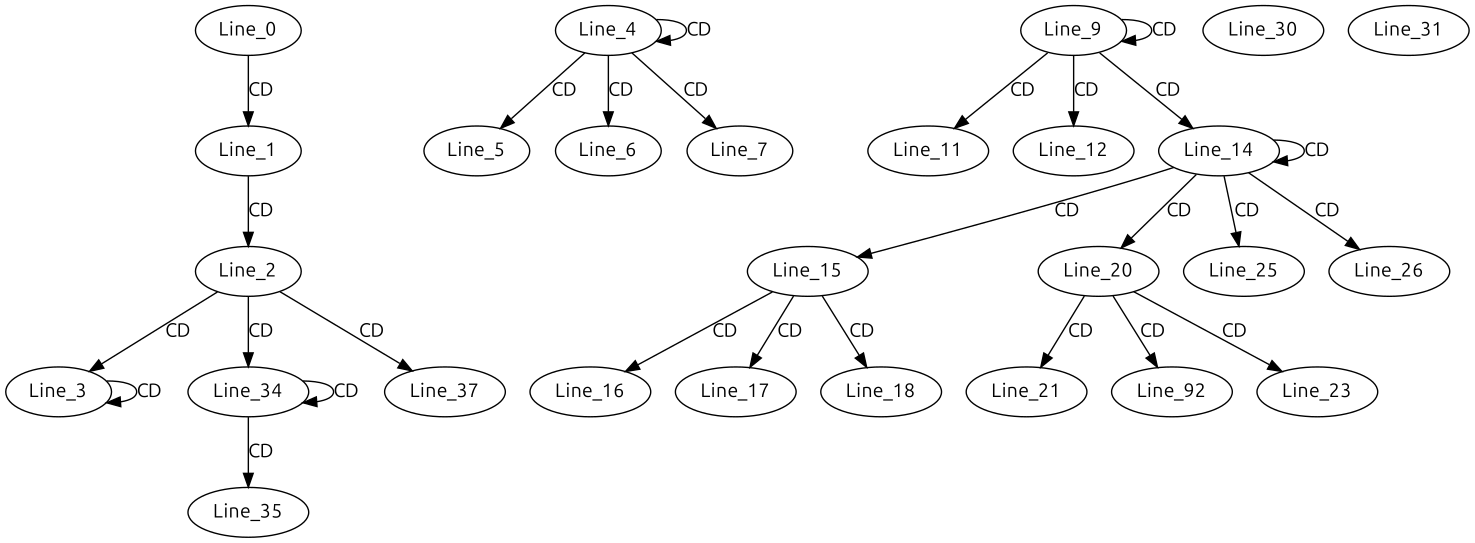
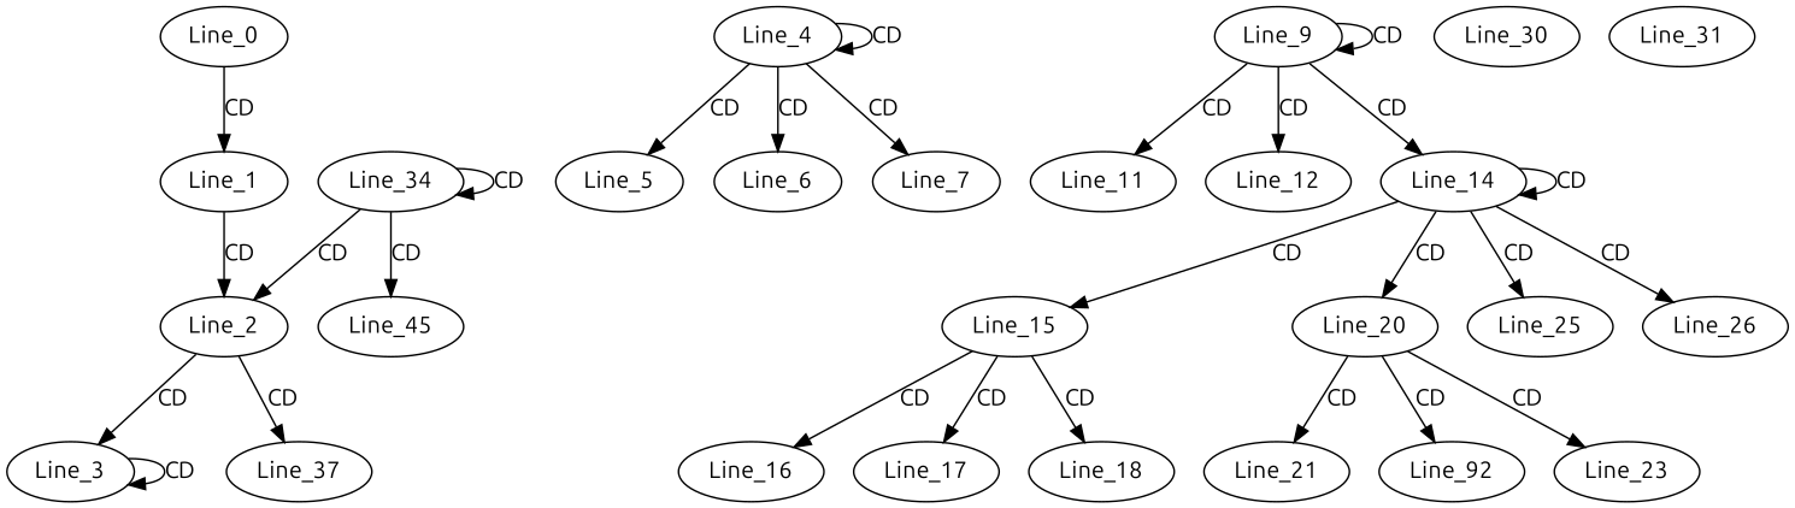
  digraph {
    fontname=Ubuntu
    node [fontname=Ubuntu]
    edge [fontname=Ubuntu]
    Line_0
    Line_1
    Line_2
    Line_3
    Line_34
    Line_37
-   Line_35
+   Line_35 [label=Line_45]
    Line_4
    Line_5
    Line_6
    Line_7
    Line_9
    Line_11
    Line_12
    Line_14
    Line_15
    Line_20
    Line_25
    Line_26
    Line_16
    Line_17
    Line_18
    Line_21
    n24 [label=Line_92]
    Line_23
    Line_30
    Line_31
    Line_0 -> Line_1 [label=CD]
    Line_1 -> Line_2 [label=CD]
    Line_2 -> Line_3 [label=CD]
-   Line_2 -> Line_34 [label=CD]
+   Line_34 -> Line_2 [label=CD]
    Line_2 -> Line_37 [label=CD]
    Line_3 -> Line_3 [label=CD]
    Line_34 -> Line_34 [label=CD]
    Line_34 -> Line_35 [label=CD]
    Line_4 -> Line_4 [label=CD]
    Line_4 -> Line_5 [label=CD]
    Line_4 -> Line_6 [label=CD]
    Line_4 -> Line_7 [label=CD]
    Line_9 -> Line_9 [label=CD]
    Line_9 -> Line_11 [label=CD]
    Line_9 -> Line_12 [label=CD]
    Line_9 -> Line_14 [label=CD]
    Line_14 -> Line_14 [label=CD]
    Line_14 -> Line_15 [label=CD]
    Line_14 -> Line_20 [label=CD]
    Line_14 -> Line_25 [label=CD]
    Line_14 -> Line_26 [label=CD]
    Line_15 -> Line_16 [label=CD]
    Line_15 -> Line_17 [label=CD]
    Line_15 -> Line_18 [label=CD]
    Line_20 -> Line_21 [label=CD]
    Line_20 -> n24 [label=CD]
    Line_20 -> Line_23 [label=CD]
  }
